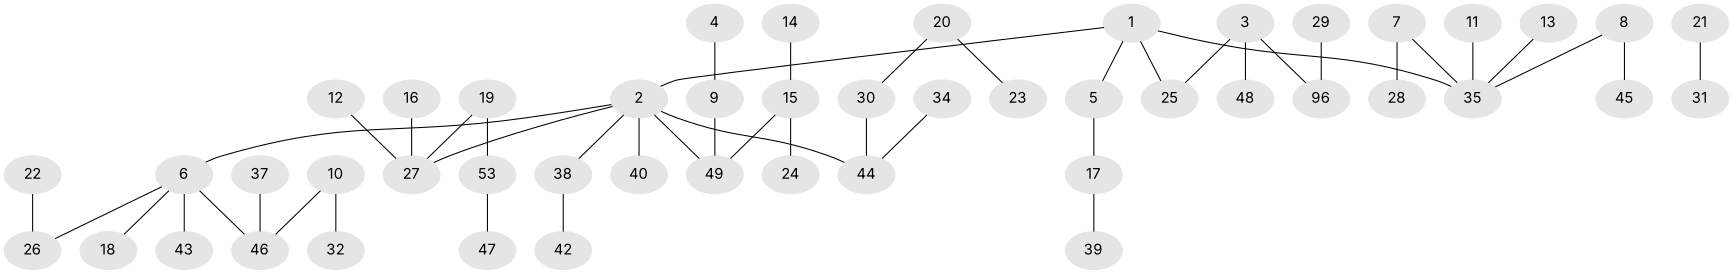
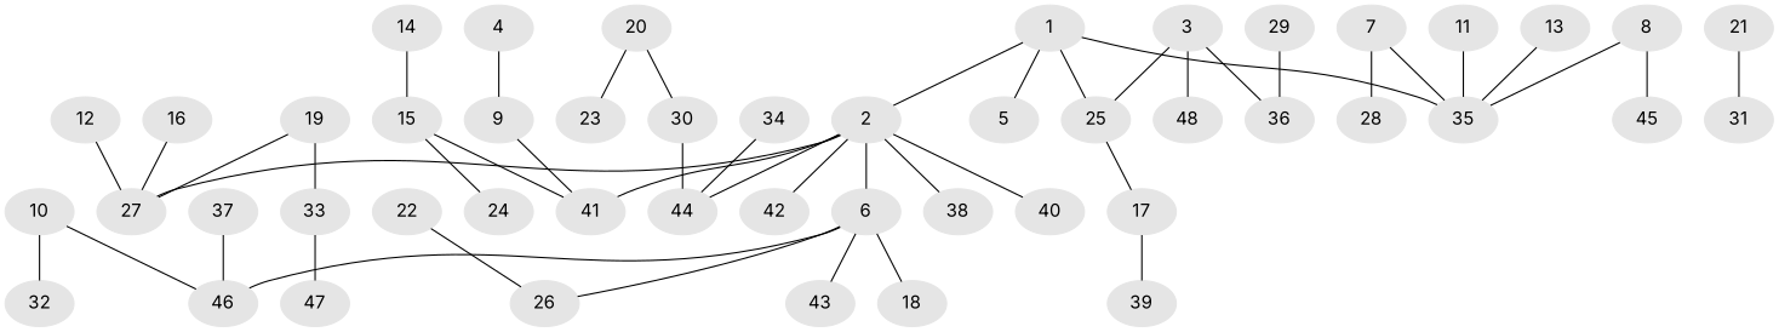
  graph {
    fontname=Inter
    node [color=gray90 fontname=Inter style=filled]
    edge [fontname=Inter weight=1.0]
    1
    2
    5
    25
    35
    6
    27
    38
    40
-   41 [label=49]
+   41
    44
    17
    18
    26
    43
    46
    21
    31
    42
    3
-   36 [label=96]
+   36
    48
    4
    9
    15
    24
    39
    7
    28
    8
    45
    10
    32
    11
    12
    13
    14
    16
    19
-   33 [label=53]
+   33
    47
    20
    23
    30
    22
    29
    34
    37
    1 -- 2
    1 -- 5
    1 -- 25
    1 -- 35
    2 -- 6
    2 -- 27
    2 -- 38
    2 -- 40
    2 -- 41
    2 -- 44
-   5 -- 17
+   25 -- 17
    6 -- 18
    6 -- 26
    6 -- 43
    6 -- 46
-   38 -- 42
+   2 -- 42
    17 -- 39
    21 -- 31
    3 -- 25
    3 -- 36
    3 -- 48
    4 -- 9
    9 -- 41
    15 -- 41
    15 -- 24
    7 -- 35
    7 -- 28
    8 -- 35
    8 -- 45
    10 -- 46
    10 -- 32
    11 -- 35
    12 -- 27
    13 -- 35
    14 -- 15
    16 -- 27
    19 -- 27
    19 -- 33
    33 -- 47
    20 -- 23
    20 -- 30
    30 -- 44
    22 -- 26
    29 -- 36
    34 -- 44
    37 -- 46
  }
